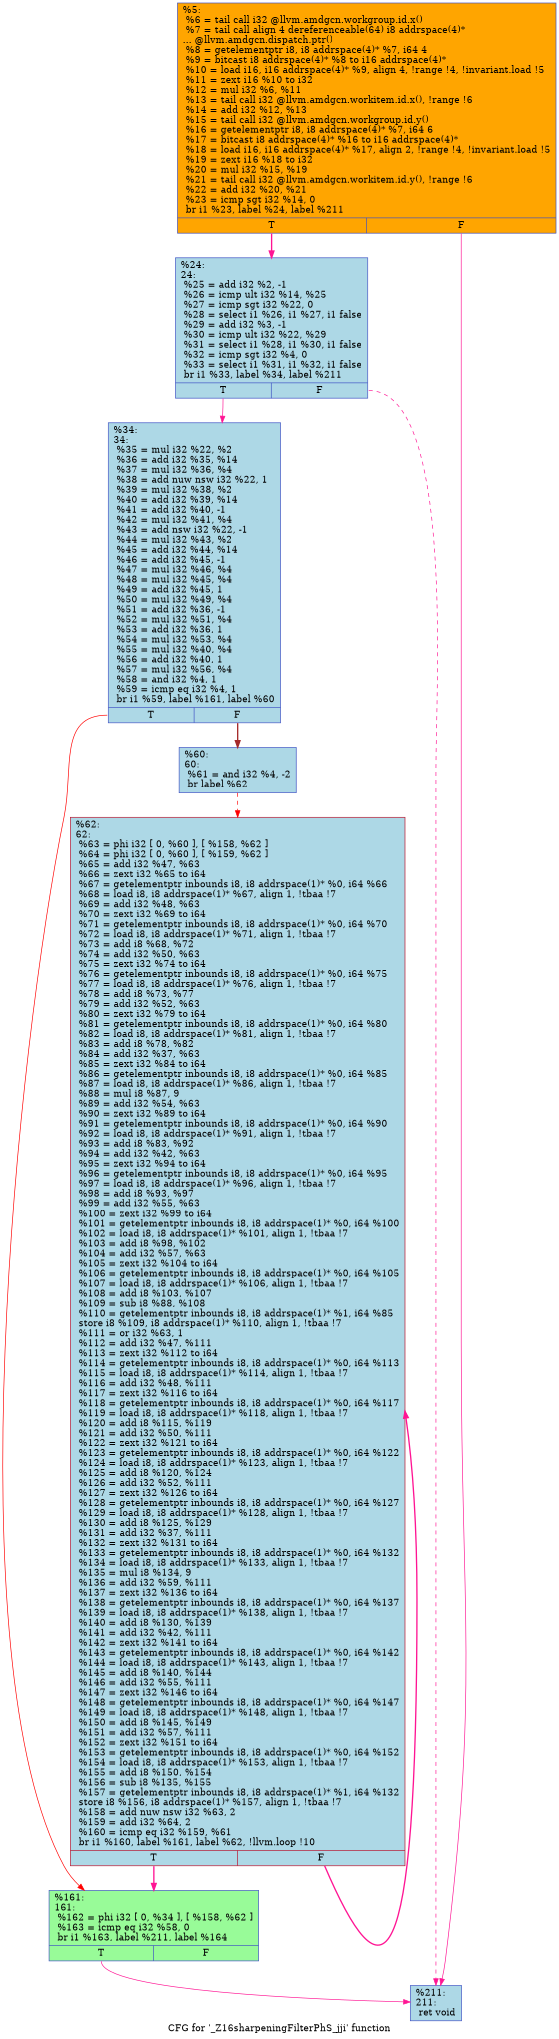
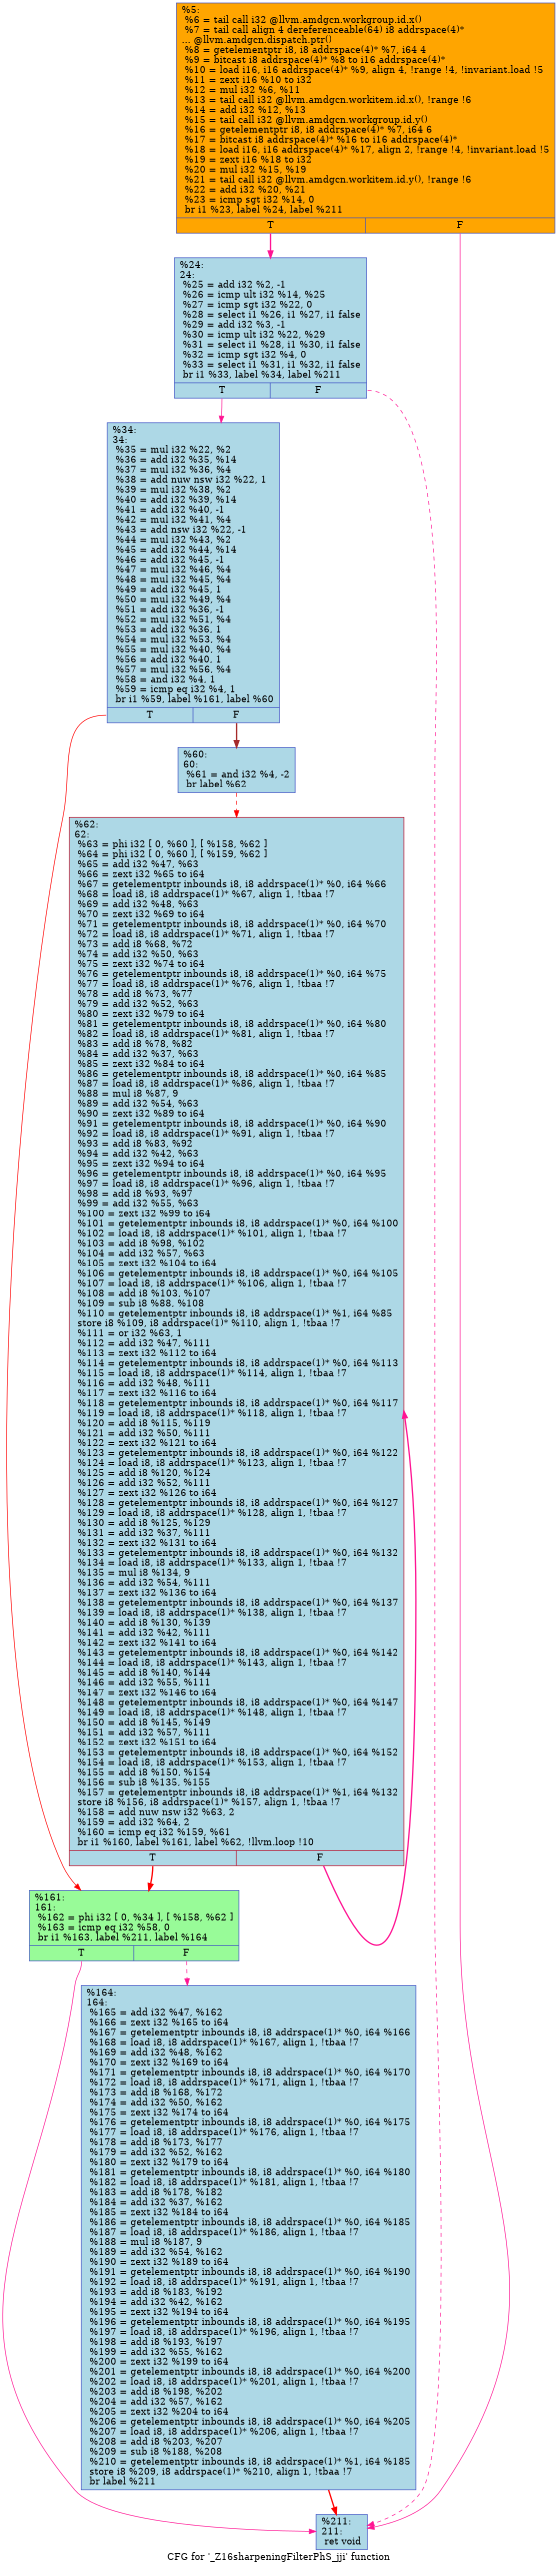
  digraph {
    label="CFG for '_Z16sharpeningFilterPhS_jji' function"
    node [color="#3d50c3ff" fillcolor=lightblue shape=record style=filled]
    edge [color=deeppink style=bold tailport=s0]
    n1 [fillcolor=orange label="{%5:\l  %6 = tail call i32 @llvm.amdgcn.workgroup.id.x()\l  %7 = tail call align 4 dereferenceable(64) i8 addrspace(4)*\l... @llvm.amdgcn.dispatch.ptr()\l  %8 = getelementptr i8, i8 addrspace(4)* %7, i64 4\l  %9 = bitcast i8 addrspace(4)* %8 to i16 addrspace(4)*\l  %10 = load i16, i16 addrspace(4)* %9, align 4, !range !4, !invariant.load !5\l  %11 = zext i16 %10 to i32\l  %12 = mul i32 %6, %11\l  %13 = tail call i32 @llvm.amdgcn.workitem.id.x(), !range !6\l  %14 = add i32 %12, %13\l  %15 = tail call i32 @llvm.amdgcn.workgroup.id.y()\l  %16 = getelementptr i8, i8 addrspace(4)* %7, i64 6\l  %17 = bitcast i8 addrspace(4)* %16 to i16 addrspace(4)*\l  %18 = load i16, i16 addrspace(4)* %17, align 2, !range !4, !invariant.load !5\l  %19 = zext i16 %18 to i32\l  %20 = mul i32 %15, %19\l  %21 = tail call i32 @llvm.amdgcn.workitem.id.y(), !range !6\l  %22 = add i32 %20, %21\l  %23 = icmp sgt i32 %14, 0\l  br i1 %23, label %24, label %211\l|{<s0>T|<s1>F}}"]
    n2 [label="{%24:\l24:                                               \l  %25 = add i32 %2, -1\l  %26 = icmp ult i32 %14, %25\l  %27 = icmp sgt i32 %22, 0\l  %28 = select i1 %26, i1 %27, i1 false\l  %29 = add i32 %3, -1\l  %30 = icmp ult i32 %22, %29\l  %31 = select i1 %28, i1 %30, i1 false\l  %32 = icmp sgt i32 %4, 0\l  %33 = select i1 %31, i1 %32, i1 false\l  br i1 %33, label %34, label %211\l|{<s0>T|<s1>F}}"]
    n3 [label="{%211:\l211:                                              \l  ret void\l}"]
    n4 [label="{%34:\l34:                                               \l  %35 = mul i32 %22, %2\l  %36 = add i32 %35, %14\l  %37 = mul i32 %36, %4\l  %38 = add nuw nsw i32 %22, 1\l  %39 = mul i32 %38, %2\l  %40 = add i32 %39, %14\l  %41 = add i32 %40, -1\l  %42 = mul i32 %41, %4\l  %43 = add nsw i32 %22, -1\l  %44 = mul i32 %43, %2\l  %45 = add i32 %44, %14\l  %46 = add i32 %45, -1\l  %47 = mul i32 %46, %4\l  %48 = mul i32 %45, %4\l  %49 = add i32 %45, 1\l  %50 = mul i32 %49, %4\l  %51 = add i32 %36, -1\l  %52 = mul i32 %51, %4\l  %53 = add i32 %36, 1\l  %54 = mul i32 %53, %4\l  %55 = mul i32 %40, %4\l  %56 = add i32 %40, 1\l  %57 = mul i32 %56, %4\l  %58 = and i32 %4, 1\l  %59 = icmp eq i32 %4, 1\l  br i1 %59, label %161, label %60\l|{<s0>T|<s1>F}}"]
    n5 [fillcolor=palegreen label="{%161:\l161:                                              \l  %162 = phi i32 [ 0, %34 ], [ %158, %62 ]\l  %163 = icmp eq i32 %58, 0\l  br i1 %163, label %211, label %164\l|{<s0>T|<s1>F}}"]
    n6 [label="{%60:\l60:                                               \l  %61 = and i32 %4, -2\l  br label %62\l}"]
-   n8 [color="#b70d28ff" label="{%62:\l62:                                               \l  %63 = phi i32 [ 0, %60 ], [ %158, %62 ]\l  %64 = phi i32 [ 0, %60 ], [ %159, %62 ]\l  %65 = add i32 %47, %63\l  %66 = zext i32 %65 to i64\l  %67 = getelementptr inbounds i8, i8 addrspace(1)* %0, i64 %66\l  %68 = load i8, i8 addrspace(1)* %67, align 1, !tbaa !7\l  %69 = add i32 %48, %63\l  %70 = zext i32 %69 to i64\l  %71 = getelementptr inbounds i8, i8 addrspace(1)* %0, i64 %70\l  %72 = load i8, i8 addrspace(1)* %71, align 1, !tbaa !7\l  %73 = add i8 %68, %72\l  %74 = add i32 %50, %63\l  %75 = zext i32 %74 to i64\l  %76 = getelementptr inbounds i8, i8 addrspace(1)* %0, i64 %75\l  %77 = load i8, i8 addrspace(1)* %76, align 1, !tbaa !7\l  %78 = add i8 %73, %77\l  %79 = add i32 %52, %63\l  %80 = zext i32 %79 to i64\l  %81 = getelementptr inbounds i8, i8 addrspace(1)* %0, i64 %80\l  %82 = load i8, i8 addrspace(1)* %81, align 1, !tbaa !7\l  %83 = add i8 %78, %82\l  %84 = add i32 %37, %63\l  %85 = zext i32 %84 to i64\l  %86 = getelementptr inbounds i8, i8 addrspace(1)* %0, i64 %85\l  %87 = load i8, i8 addrspace(1)* %86, align 1, !tbaa !7\l  %88 = mul i8 %87, 9\l  %89 = add i32 %54, %63\l  %90 = zext i32 %89 to i64\l  %91 = getelementptr inbounds i8, i8 addrspace(1)* %0, i64 %90\l  %92 = load i8, i8 addrspace(1)* %91, align 1, !tbaa !7\l  %93 = add i8 %83, %92\l  %94 = add i32 %42, %63\l  %95 = zext i32 %94 to i64\l  %96 = getelementptr inbounds i8, i8 addrspace(1)* %0, i64 %95\l  %97 = load i8, i8 addrspace(1)* %96, align 1, !tbaa !7\l  %98 = add i8 %93, %97\l  %99 = add i32 %55, %63\l  %100 = zext i32 %99 to i64\l  %101 = getelementptr inbounds i8, i8 addrspace(1)* %0, i64 %100\l  %102 = load i8, i8 addrspace(1)* %101, align 1, !tbaa !7\l  %103 = add i8 %98, %102\l  %104 = add i32 %57, %63\l  %105 = zext i32 %104 to i64\l  %106 = getelementptr inbounds i8, i8 addrspace(1)* %0, i64 %105\l  %107 = load i8, i8 addrspace(1)* %106, align 1, !tbaa !7\l  %108 = add i8 %103, %107\l  %109 = sub i8 %88, %108\l  %110 = getelementptr inbounds i8, i8 addrspace(1)* %1, i64 %85\l  store i8 %109, i8 addrspace(1)* %110, align 1, !tbaa !7\l  %111 = or i32 %63, 1\l  %112 = add i32 %47, %111\l  %113 = zext i32 %112 to i64\l  %114 = getelementptr inbounds i8, i8 addrspace(1)* %0, i64 %113\l  %115 = load i8, i8 addrspace(1)* %114, align 1, !tbaa !7\l  %116 = add i32 %48, %111\l  %117 = zext i32 %116 to i64\l  %118 = getelementptr inbounds i8, i8 addrspace(1)* %0, i64 %117\l  %119 = load i8, i8 addrspace(1)* %118, align 1, !tbaa !7\l  %120 = add i8 %115, %119\l  %121 = add i32 %50, %111\l  %122 = zext i32 %121 to i64\l  %123 = getelementptr inbounds i8, i8 addrspace(1)* %0, i64 %122\l  %124 = load i8, i8 addrspace(1)* %123, align 1, !tbaa !7\l  %125 = add i8 %120, %124\l  %126 = add i32 %52, %111\l  %127 = zext i32 %126 to i64\l  %128 = getelementptr inbounds i8, i8 addrspace(1)* %0, i64 %127\l  %129 = load i8, i8 addrspace(1)* %128, align 1, !tbaa !7\l  %130 = add i8 %125, %129\l  %131 = add i32 %37, %111\l  %132 = zext i32 %131 to i64\l  %133 = getelementptr inbounds i8, i8 addrspace(1)* %0, i64 %132\l  %134 = load i8, i8 addrspace(1)* %133, align 1, !tbaa !7\l  %135 = mul i8 %134, 9\l  %136 = add i32 %59, %111\l  %137 = zext i32 %136 to i64\l  %138 = getelementptr inbounds i8, i8 addrspace(1)* %0, i64 %137\l  %139 = load i8, i8 addrspace(1)* %138, align 1, !tbaa !7\l  %140 = add i8 %130, %139\l  %141 = add i32 %42, %111\l  %142 = zext i32 %141 to i64\l  %143 = getelementptr inbounds i8, i8 addrspace(1)* %0, i64 %142\l  %144 = load i8, i8 addrspace(1)* %143, align 1, !tbaa !7\l  %145 = add i8 %140, %144\l  %146 = add i32 %55, %111\l  %147 = zext i32 %146 to i64\l  %148 = getelementptr inbounds i8, i8 addrspace(1)* %0, i64 %147\l  %149 = load i8, i8 addrspace(1)* %148, align 1, !tbaa !7\l  %150 = add i8 %145, %149\l  %151 = add i32 %57, %111\l  %152 = zext i32 %151 to i64\l  %153 = getelementptr inbounds i8, i8 addrspace(1)* %0, i64 %152\l  %154 = load i8, i8 addrspace(1)* %153, align 1, !tbaa !7\l  %155 = add i8 %150, %154\l  %156 = sub i8 %135, %155\l  %157 = getelementptr inbounds i8, i8 addrspace(1)* %1, i64 %132\l  store i8 %156, i8 addrspace(1)* %157, align 1, !tbaa !7\l  %158 = add nuw nsw i32 %63, 2\l  %159 = add i32 %64, 2\l  %160 = icmp eq i32 %159, %61\l  br i1 %160, label %161, label %62, !llvm.loop !10\l|{<s0>T|<s1>F}}"]
+   n7 [label="{%164:\l164:                                              \l  %165 = add i32 %47, %162\l  %166 = zext i32 %165 to i64\l  %167 = getelementptr inbounds i8, i8 addrspace(1)* %0, i64 %166\l  %168 = load i8, i8 addrspace(1)* %167, align 1, !tbaa !7\l  %169 = add i32 %48, %162\l  %170 = zext i32 %169 to i64\l  %171 = getelementptr inbounds i8, i8 addrspace(1)* %0, i64 %170\l  %172 = load i8, i8 addrspace(1)* %171, align 1, !tbaa !7\l  %173 = add i8 %168, %172\l  %174 = add i32 %50, %162\l  %175 = zext i32 %174 to i64\l  %176 = getelementptr inbounds i8, i8 addrspace(1)* %0, i64 %175\l  %177 = load i8, i8 addrspace(1)* %176, align 1, !tbaa !7\l  %178 = add i8 %173, %177\l  %179 = add i32 %52, %162\l  %180 = zext i32 %179 to i64\l  %181 = getelementptr inbounds i8, i8 addrspace(1)* %0, i64 %180\l  %182 = load i8, i8 addrspace(1)* %181, align 1, !tbaa !7\l  %183 = add i8 %178, %182\l  %184 = add i32 %37, %162\l  %185 = zext i32 %184 to i64\l  %186 = getelementptr inbounds i8, i8 addrspace(1)* %0, i64 %185\l  %187 = load i8, i8 addrspace(1)* %186, align 1, !tbaa !7\l  %188 = mul i8 %187, 9\l  %189 = add i32 %54, %162\l  %190 = zext i32 %189 to i64\l  %191 = getelementptr inbounds i8, i8 addrspace(1)* %0, i64 %190\l  %192 = load i8, i8 addrspace(1)* %191, align 1, !tbaa !7\l  %193 = add i8 %183, %192\l  %194 = add i32 %42, %162\l  %195 = zext i32 %194 to i64\l  %196 = getelementptr inbounds i8, i8 addrspace(1)* %0, i64 %195\l  %197 = load i8, i8 addrspace(1)* %196, align 1, !tbaa !7\l  %198 = add i8 %193, %197\l  %199 = add i32 %55, %162\l  %200 = zext i32 %199 to i64\l  %201 = getelementptr inbounds i8, i8 addrspace(1)* %0, i64 %200\l  %202 = load i8, i8 addrspace(1)* %201, align 1, !tbaa !7\l  %203 = add i8 %198, %202\l  %204 = add i32 %57, %162\l  %205 = zext i32 %204 to i64\l  %206 = getelementptr inbounds i8, i8 addrspace(1)* %0, i64 %205\l  %207 = load i8, i8 addrspace(1)* %206, align 1, !tbaa !7\l  %208 = add i8 %203, %207\l  %209 = sub i8 %188, %208\l  %210 = getelementptr inbounds i8, i8 addrspace(1)* %1, i64 %185\l  store i8 %209, i8 addrspace(1)* %210, align 1, !tbaa !7\l  br label %211\l}"]
+   n8 [color="#b70d28ff" label="{%62:\l62:                                               \l  %63 = phi i32 [ 0, %60 ], [ %158, %62 ]\l  %64 = phi i32 [ 0, %60 ], [ %159, %62 ]\l  %65 = add i32 %47, %63\l  %66 = zext i32 %65 to i64\l  %67 = getelementptr inbounds i8, i8 addrspace(1)* %0, i64 %66\l  %68 = load i8, i8 addrspace(1)* %67, align 1, !tbaa !7\l  %69 = add i32 %48, %63\l  %70 = zext i32 %69 to i64\l  %71 = getelementptr inbounds i8, i8 addrspace(1)* %0, i64 %70\l  %72 = load i8, i8 addrspace(1)* %71, align 1, !tbaa !7\l  %73 = add i8 %68, %72\l  %74 = add i32 %50, %63\l  %75 = zext i32 %74 to i64\l  %76 = getelementptr inbounds i8, i8 addrspace(1)* %0, i64 %75\l  %77 = load i8, i8 addrspace(1)* %76, align 1, !tbaa !7\l  %78 = add i8 %73, %77\l  %79 = add i32 %52, %63\l  %80 = zext i32 %79 to i64\l  %81 = getelementptr inbounds i8, i8 addrspace(1)* %0, i64 %80\l  %82 = load i8, i8 addrspace(1)* %81, align 1, !tbaa !7\l  %83 = add i8 %78, %82\l  %84 = add i32 %37, %63\l  %85 = zext i32 %84 to i64\l  %86 = getelementptr inbounds i8, i8 addrspace(1)* %0, i64 %85\l  %87 = load i8, i8 addrspace(1)* %86, align 1, !tbaa !7\l  %88 = mul i8 %87, 9\l  %89 = add i32 %54, %63\l  %90 = zext i32 %89 to i64\l  %91 = getelementptr inbounds i8, i8 addrspace(1)* %0, i64 %90\l  %92 = load i8, i8 addrspace(1)* %91, align 1, !tbaa !7\l  %93 = add i8 %83, %92\l  %94 = add i32 %42, %63\l  %95 = zext i32 %94 to i64\l  %96 = getelementptr inbounds i8, i8 addrspace(1)* %0, i64 %95\l  %97 = load i8, i8 addrspace(1)* %96, align 1, !tbaa !7\l  %98 = add i8 %93, %97\l  %99 = add i32 %55, %63\l  %100 = zext i32 %99 to i64\l  %101 = getelementptr inbounds i8, i8 addrspace(1)* %0, i64 %100\l  %102 = load i8, i8 addrspace(1)* %101, align 1, !tbaa !7\l  %103 = add i8 %98, %102\l  %104 = add i32 %57, %63\l  %105 = zext i32 %104 to i64\l  %106 = getelementptr inbounds i8, i8 addrspace(1)* %0, i64 %105\l  %107 = load i8, i8 addrspace(1)* %106, align 1, !tbaa !7\l  %108 = add i8 %103, %107\l  %109 = sub i8 %88, %108\l  %110 = getelementptr inbounds i8, i8 addrspace(1)* %1, i64 %85\l  store i8 %109, i8 addrspace(1)* %110, align 1, !tbaa !7\l  %111 = or i32 %63, 1\l  %112 = add i32 %47, %111\l  %113 = zext i32 %112 to i64\l  %114 = getelementptr inbounds i8, i8 addrspace(1)* %0, i64 %113\l  %115 = load i8, i8 addrspace(1)* %114, align 1, !tbaa !7\l  %116 = add i32 %48, %111\l  %117 = zext i32 %116 to i64\l  %118 = getelementptr inbounds i8, i8 addrspace(1)* %0, i64 %117\l  %119 = load i8, i8 addrspace(1)* %118, align 1, !tbaa !7\l  %120 = add i8 %115, %119\l  %121 = add i32 %50, %111\l  %122 = zext i32 %121 to i64\l  %123 = getelementptr inbounds i8, i8 addrspace(1)* %0, i64 %122\l  %124 = load i8, i8 addrspace(1)* %123, align 1, !tbaa !7\l  %125 = add i8 %120, %124\l  %126 = add i32 %52, %111\l  %127 = zext i32 %126 to i64\l  %128 = getelementptr inbounds i8, i8 addrspace(1)* %0, i64 %127\l  %129 = load i8, i8 addrspace(1)* %128, align 1, !tbaa !7\l  %130 = add i8 %125, %129\l  %131 = add i32 %37, %111\l  %132 = zext i32 %131 to i64\l  %133 = getelementptr inbounds i8, i8 addrspace(1)* %0, i64 %132\l  %134 = load i8, i8 addrspace(1)* %133, align 1, !tbaa !7\l  %135 = mul i8 %134, 9\l  %136 = add i32 %54, %111\l  %137 = zext i32 %136 to i64\l  %138 = getelementptr inbounds i8, i8 addrspace(1)* %0, i64 %137\l  %139 = load i8, i8 addrspace(1)* %138, align 1, !tbaa !7\l  %140 = add i8 %130, %139\l  %141 = add i32 %42, %111\l  %142 = zext i32 %141 to i64\l  %143 = getelementptr inbounds i8, i8 addrspace(1)* %0, i64 %142\l  %144 = load i8, i8 addrspace(1)* %143, align 1, !tbaa !7\l  %145 = add i8 %140, %144\l  %146 = add i32 %55, %111\l  %147 = zext i32 %146 to i64\l  %148 = getelementptr inbounds i8, i8 addrspace(1)* %0, i64 %147\l  %149 = load i8, i8 addrspace(1)* %148, align 1, !tbaa !7\l  %150 = add i8 %145, %149\l  %151 = add i32 %57, %111\l  %152 = zext i32 %151 to i64\l  %153 = getelementptr inbounds i8, i8 addrspace(1)* %0, i64 %152\l  %154 = load i8, i8 addrspace(1)* %153, align 1, !tbaa !7\l  %155 = add i8 %150, %154\l  %156 = sub i8 %135, %155\l  %157 = getelementptr inbounds i8, i8 addrspace(1)* %1, i64 %132\l  store i8 %156, i8 addrspace(1)* %157, align 1, !tbaa !7\l  %158 = add nuw nsw i32 %63, 2\l  %159 = add i32 %64, 2\l  %160 = icmp eq i32 %159, %61\l  br i1 %160, label %161, label %62, !llvm.loop !10\l|{<s0>T|<s1>F}}"]
    n1 -> n2
    n1 -> n3 [style=solid tailport=s1]
    n2 -> n3 [style=dashed tailport=s1]
    n2 -> n4 [style=solid]
    n4 -> n5 [color=red style=solid]
    n4 -> n6 [color=brown tailport=s1]
    n5 -> n3 [style=solid]
+   n5 -> n7 [style=dashed tailport=s1]
    n6 -> n8 [color=red style=dashed]
-   n8 -> n5
+   n7 -> n3 [color=red]
+   n8 -> n5 [color=red]
    n8 -> n8 [tailport=s1]
  }
